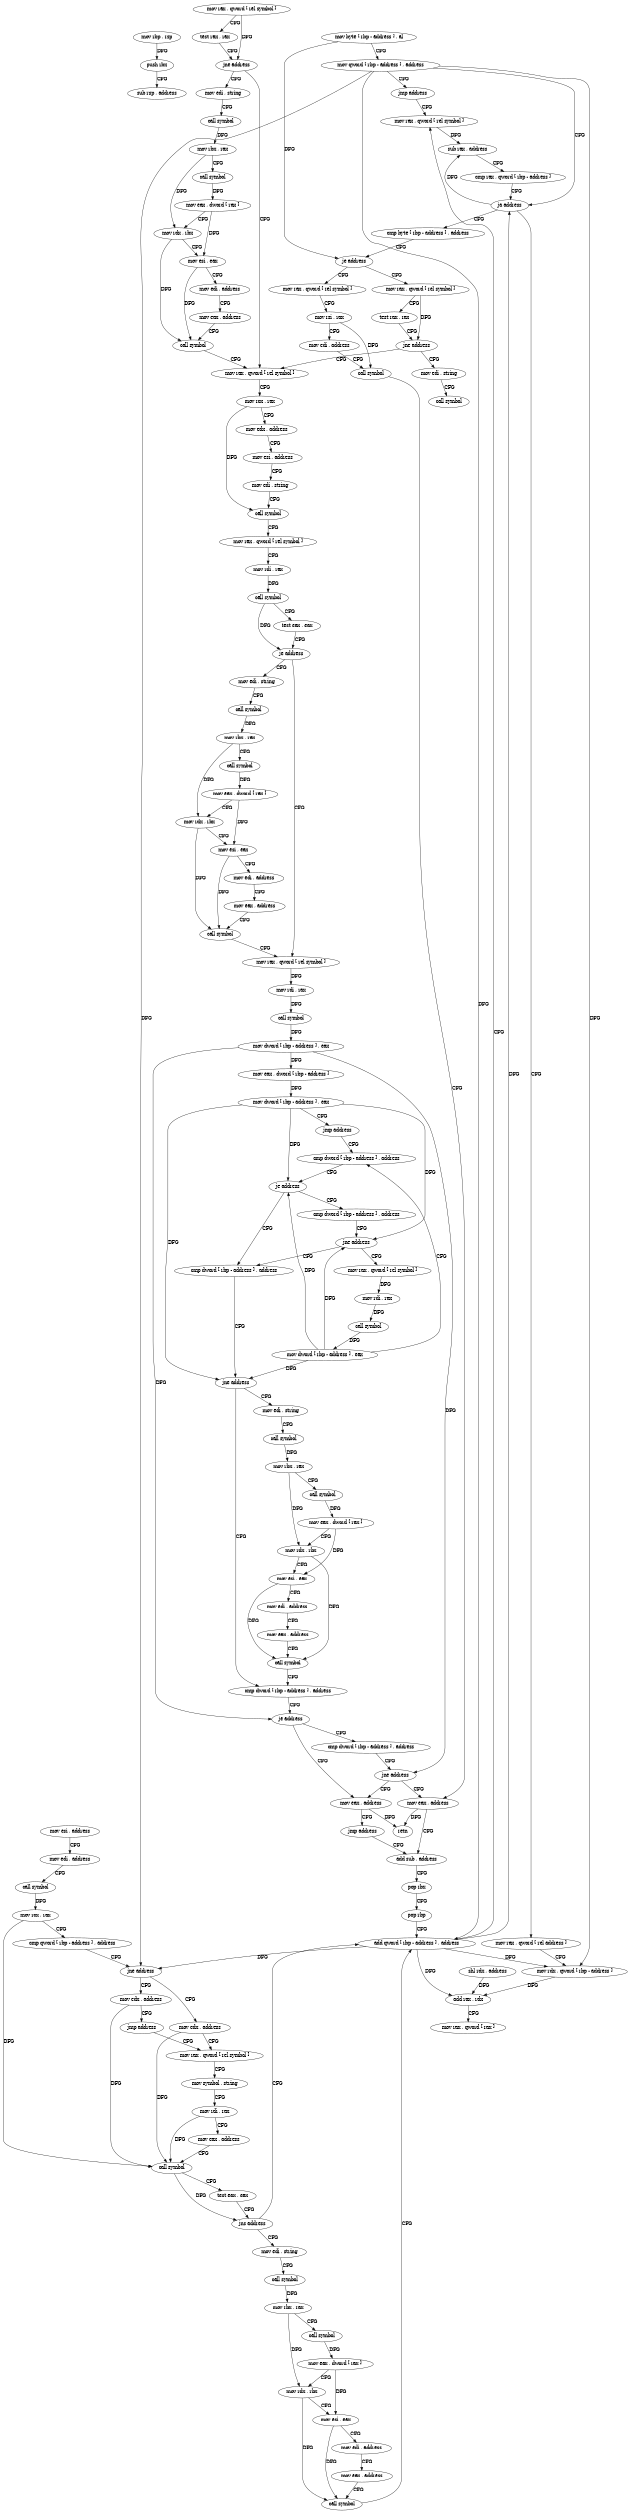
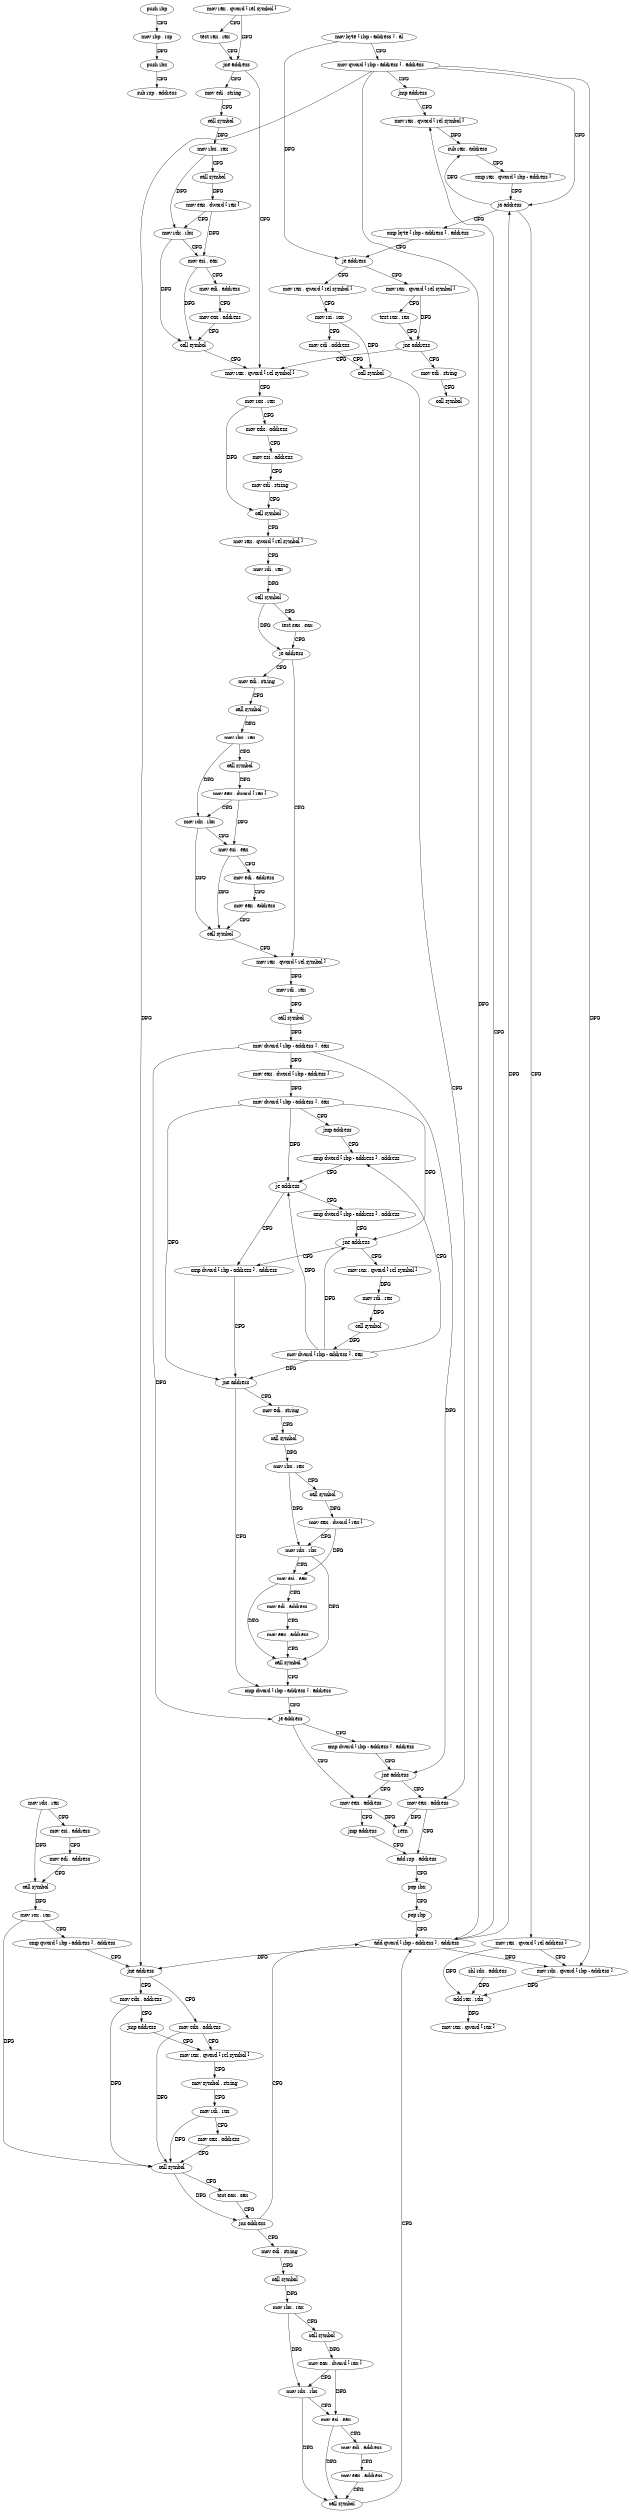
  digraph {
+   n1 [label="push rbp"]
    n2 [label="mov rbp , rsp"]
    n3 [label="push rbx"]
    n4 [label="sub rsp , address"]
    n5 [label="mov byte [ rbp - address ] , al"]
    n6 [label="mov qword [ rbp - address ] , address"]
    n7 [label="je address"]
    n8 [label="jmp address"]
    n9 [label="ja address"]
    n10 [label="mov rdx , qword [ rbp - address ]"]
    n11 [label="jne address"]
    n12 [label="add qword [ rbp - address ] , address"]
    n13 [label="mov rax , qword [ rel symbol ]"]
    n14 [label="mov rax , qword [ rel symbol ]"]
    n15 [label="mov rax , qword [ rel symbol ]"]
    n16 [label="sub rax , address"]
    n17 [label="mov rax , qword [ rel address ]"]
    n18 [label="cmp byte [ rbp - address ] , address"]
    n19 [label="add rax , rdx"]
    n20 [label="mov edx , address"]
    n21 [label="mov edx , address"]
    n22 [label="cmp rax , qword [ rbp - address ]"]
    n23 [label="mov rax , qword [ rax ]"]
    n24 [label="shl rdx , address"]
+   n25 [label="mov rdx , rax"]
    n26 [label="mov esi , address"]
    n27 [label="call symbol"]
    n28 [label="mov edi , address"]
    n29 [label="mov rcx , rax"]
    n30 [label="cmp qword [ rbp - address ] , address"]
    n31 [label="call symbol"]
    n32 [label="test eax , eax"]
    n33 [label="jns address"]
    n34 [label="mov rax , qword [ rel symbol ]"]
    n35 [label="jmp address"]
    n36 [label="mov symbol , string"]
    n37 [label="mov rsi , rax"]
    n38 [label="test rax , rax"]
    n39 [label="jne address"]
    n40 [label="mov edi , address"]
    n41 [label="call symbol"]
    n42 [label="mov rax , qword [ rel symbol ]"]
    n43 [label="mov edi , string"]
    n44 [label="mov rdi , rax"]
    n45 [label="mov eax , address"]
-   n46 [label="add sub , address"]
+   n46 [label="add rsp , address"]
    n47 [label=retn]
    n48 [label="pop rbx"]
    n49 [label="mov rcx , rax"]
    n50 [label="call symbol"]
    n51 [label="mov edx , address"]
    n52 [label="call symbol"]
    n53 [label="mov edi , string"]
    n54 [label="call symbol"]
    n55 [label="mov rbx , rax"]
    n56 [label="call symbol"]
    n57 [label="mov rdx , rbx"]
    n58 [label="mov eax , dword [ rax ]"]
    n59 [label="mov esi , eax"]
    n60 [label="call symbol"]
    n61 [label="mov edi , address"]
    n62 [label="mov eax , address"]
    n63 [label="mov eax , address"]
    n64 [label="mov esi , address"]
    n65 [label="mov rax , qword [ rel symbol ]"]
    n66 [label="mov edi , string"]
    n67 [label="mov rdi , rax"]
    n68 [label="call symbol"]
    n69 [label="test eax , eax"]
    n70 [label="je address"]
    n71 [label="mov rax , qword [ rel symbol ]"]
    n72 [label="mov edi , string"]
    n73 [label="mov rdi , rax"]
    n74 [label="call symbol"]
    n75 [label="call symbol"]
    n76 [label="mov rbx , rax"]
    n77 [label="mov rax , qword [ rel symbol ]"]
    n78 [label="test rax , rax"]
    n79 [label="jne address"]
    n80 [label="mov edi , string"]
    n81 [label="call symbol"]
    n82 [label="mov rbx , rax"]
    n83 [label="mov dword [ rbp - address ] , eax"]
    n84 [label="mov eax , dword [ rbp - address ]"]
    n85 [label="je address"]
    n86 [label="jne address"]
    n87 [label="mov dword [ rbp - address ] , eax"]
    n88 [label="mov eax , address"]
    n89 [label="cmp dword [ rbp - address ] , address"]
    n90 [label="jmp address"]
    n91 [label="je address"]
    n92 [label="jne address"]
    n93 [label="jne address"]
    n94 [label="cmp dword [ rbp - address ] , address"]
    n95 [label="cmp dword [ rbp - address ] , address"]
    n96 [label="cmp dword [ rbp - address ] , address"]
    n97 [label="cmp dword [ rbp - address ] , address"]
    n98 [label="mov edi , string"]
    n99 [label="mov rax , qword [ rel symbol ]"]
    n100 [label="call symbol"]
    n101 [label="mov rdx , rbx"]
    n102 [label="mov eax , dword [ rax ]"]
    n103 [label="mov esi , eax"]
    n104 [label="call symbol"]
    n105 [label="mov edi , address"]
    n106 [label="mov eax , address"]
    n107 [label="call symbol"]
    n108 [label="mov rdx , rbx"]
    n109 [label="mov eax , dword [ rax ]"]
    n110 [label="mov esi , eax"]
    n111 [label="call symbol"]
    n112 [label="mov edi , address"]
    n113 [label="mov eax , address"]
    n114 [label="call symbol"]
    n115 [label="mov rbx , rax"]
    n116 [label="mov rdi , rax"]
    n117 [label="call symbol"]
    n118 [label="jmp address"]
    n119 [label="call symbol"]
    n120 [label="mov rdx , rbx"]
    n121 [label="mov eax , dword [ rax ]"]
    n122 [label="mov esi , eax"]
    n123 [label="call symbol"]
    n124 [label="mov edi , address"]
    n125 [label="mov eax , address"]
    n126 [label="mov dword [ rbp - address ] , eax"]
    n127 [label="pop rbp"]
+   n1 -> n2 [label=CFG]
    n2 -> n3 [label=DFG]
    n3 -> n4 [label=CFG]
    n5 -> n6 [label=CFG]
    n5 -> n7 [label=DFG]
    n6 -> n8 [label=CFG]
    n6 -> n9 [label=CFG]
    n6 -> n10 [label=DFG]
    n6 -> n11 [label=DFG]
    n6 -> n12 [label=DFG]
    n7 -> n13 [label=CFG]
    n7 -> n14 [label=CFG]
    n8 -> n15 [label=CFG]
    n9 -> n16 [label=DFG]
    n9 -> n17 [label=CFG]
    n9 -> n18 [label=CFG]
    n10 -> n19 [label=DFG]
    n11 -> n20 [label=CFG]
    n11 -> n21 [label=CFG]
    n12 -> n9 [label=DFG]
    n12 -> n10 [label=DFG]
    n12 -> n11 [label=DFG]
    n12 -> n15 [label=CFG]
    n13 -> n37 [label=CFG]
    n14 -> n38 [label=CFG]
    n14 -> n39 [label=DFG]
    n15 -> n16 [label=DFG]
    n16 -> n22 [label=CFG]
    n17 -> n10 [label=CFG]
-   n12 -> n19 [label=DFG]
+   n17 -> n19 [label=DFG]
    n18 -> n7 [label=CFG]
-   n19 -> n23 [label=CFG]
+   n19 -> n23 [label=DFG]
    n20 -> n31 [label=DFG]
    n20 -> n34 [label=CFG]
    n21 -> n31 [label=DFG]
    n21 -> n35 [label=CFG]
    n22 -> n9 [label=CFG]
    n24 -> n19 [label=DFG]
+   n25 -> n26 [label=CFG]
+   n25 -> n27 [label=DFG]
    n26 -> n28 [label=CFG]
    n27 -> n29 [label=DFG]
    n28 -> n27 [label=CFG]
    n29 -> n30 [label=CFG]
    n29 -> n31 [label=DFG]
    n30 -> n11 [label=CFG]
    n31 -> n32 [label=CFG]
    n31 -> n33 [label=DFG]
    n32 -> n33 [label=CFG]
    n33 -> n12 [label=CFG]
    n33 -> n53 [label=CFG]
    n34 -> n36 [label=CFG]
    n35 -> n34 [label=CFG]
    n36 -> n44 [label=CFG]
    n37 -> n40 [label=CFG]
    n37 -> n41 [label=DFG]
    n38 -> n39 [label=CFG]
    n39 -> n42 [label=CFG]
    n39 -> n43 [label=CFG]
    n40 -> n41 [label=CFG]
    n41 -> n45 [label=CFG]
    n42 -> n49 [label=CFG]
    n43 -> n50 [label=CFG]
    n44 -> n31 [label=DFG]
    n44 -> n63 [label=CFG]
    n45 -> n46 [label=CFG]
    n45 -> n47 [label=DFG]
    n46 -> n48 [label=CFG]
    n48 -> n127 [label=CFG]
    n49 -> n51 [label=CFG]
    n49 -> n52 [label=DFG]
    n51 -> n64 [label=CFG]
    n52 -> n65 [label=CFG]
    n53 -> n54 [label=CFG]
    n54 -> n55 [label=DFG]
    n55 -> n56 [label=CFG]
    n55 -> n57 [label=DFG]
    n56 -> n58 [label=DFG]
    n57 -> n59 [label=CFG]
    n57 -> n60 [label=DFG]
    n58 -> n57 [label=CFG]
    n58 -> n59 [label=DFG]
    n59 -> n60 [label=DFG]
    n59 -> n61 [label=CFG]
    n60 -> n12 [label=CFG]
    n61 -> n62 [label=CFG]
    n62 -> n60 [label=CFG]
    n63 -> n31 [label=CFG]
    n64 -> n66 [label=CFG]
    n65 -> n67 [label=CFG]
    n66 -> n52 [label=CFG]
    n67 -> n68 [label=DFG]
    n68 -> n69 [label=CFG]
    n68 -> n70 [label=DFG]
    n69 -> n70 [label=CFG]
    n70 -> n71 [label=CFG]
    n70 -> n72 [label=CFG]
    n71 -> n73 [label=DFG]
    n72 -> n74 [label=CFG]
    n73 -> n75 [label=DFG]
    n74 -> n76 [label=DFG]
    n75 -> n83 [label=DFG]
    n76 -> n100 [label=CFG]
    n76 -> n101 [label=DFG]
    n77 -> n78 [label=CFG]
    n77 -> n79 [label=DFG]
    n78 -> n79 [label=CFG]
    n79 -> n42 [label=CFG]
    n79 -> n80 [label=CFG]
    n80 -> n81 [label=CFG]
    n81 -> n82 [label=DFG]
    n82 -> n107 [label=CFG]
    n82 -> n108 [label=DFG]
    n83 -> n84 [label=DFG]
    n83 -> n85 [label=DFG]
    n83 -> n86 [label=DFG]
    n84 -> n87 [label=DFG]
    n85 -> n88 [label=CFG]
    n85 -> n89 [label=CFG]
    n86 -> n45 [label=CFG]
    n86 -> n88 [label=CFG]
    n87 -> n90 [label=CFG]
    n87 -> n91 [label=DFG]
    n87 -> n92 [label=DFG]
    n87 -> n93 [label=DFG]
    n88 -> n47 [label=DFG]
    n88 -> n118 [label=CFG]
    n89 -> n86 [label=CFG]
    n90 -> n94 [label=CFG]
    n91 -> n95 [label=CFG]
    n91 -> n96 [label=CFG]
    n92 -> n97 [label=CFG]
    n92 -> n98 [label=CFG]
    n93 -> n95 [label=CFG]
    n93 -> n99 [label=CFG]
    n94 -> n91 [label=CFG]
    n95 -> n92 [label=CFG]
    n96 -> n93 [label=CFG]
    n97 -> n85 [label=CFG]
    n98 -> n114 [label=CFG]
    n99 -> n116 [label=DFG]
    n100 -> n102 [label=DFG]
    n101 -> n103 [label=CFG]
    n101 -> n104 [label=DFG]
    n102 -> n101 [label=CFG]
    n102 -> n103 [label=DFG]
    n103 -> n104 [label=DFG]
    n103 -> n105 [label=CFG]
    n104 -> n71 [label=CFG]
    n105 -> n106 [label=CFG]
    n106 -> n104 [label=CFG]
    n107 -> n109 [label=DFG]
    n108 -> n110 [label=CFG]
    n108 -> n111 [label=DFG]
    n109 -> n108 [label=CFG]
    n109 -> n110 [label=DFG]
    n110 -> n111 [label=DFG]
    n110 -> n112 [label=CFG]
    n111 -> n42 [label=CFG]
    n112 -> n113 [label=CFG]
    n113 -> n111 [label=CFG]
    n114 -> n115 [label=DFG]
    n115 -> n119 [label=CFG]
    n115 -> n120 [label=DFG]
    n116 -> n117 [label=DFG]
    n117 -> n126 [label=DFG]
    n118 -> n46 [label=CFG]
    n119 -> n121 [label=DFG]
    n120 -> n122 [label=CFG]
    n120 -> n123 [label=DFG]
    n121 -> n120 [label=CFG]
    n121 -> n122 [label=DFG]
    n122 -> n123 [label=DFG]
    n122 -> n124 [label=CFG]
    n123 -> n97 [label=CFG]
    n124 -> n125 [label=CFG]
    n125 -> n123 [label=CFG]
    n126 -> n91 [label=DFG]
    n126 -> n92 [label=DFG]
    n126 -> n93 [label=DFG]
    n126 -> n94 [label=CFG]
    n127 -> n12 [label=CFG]
  }
